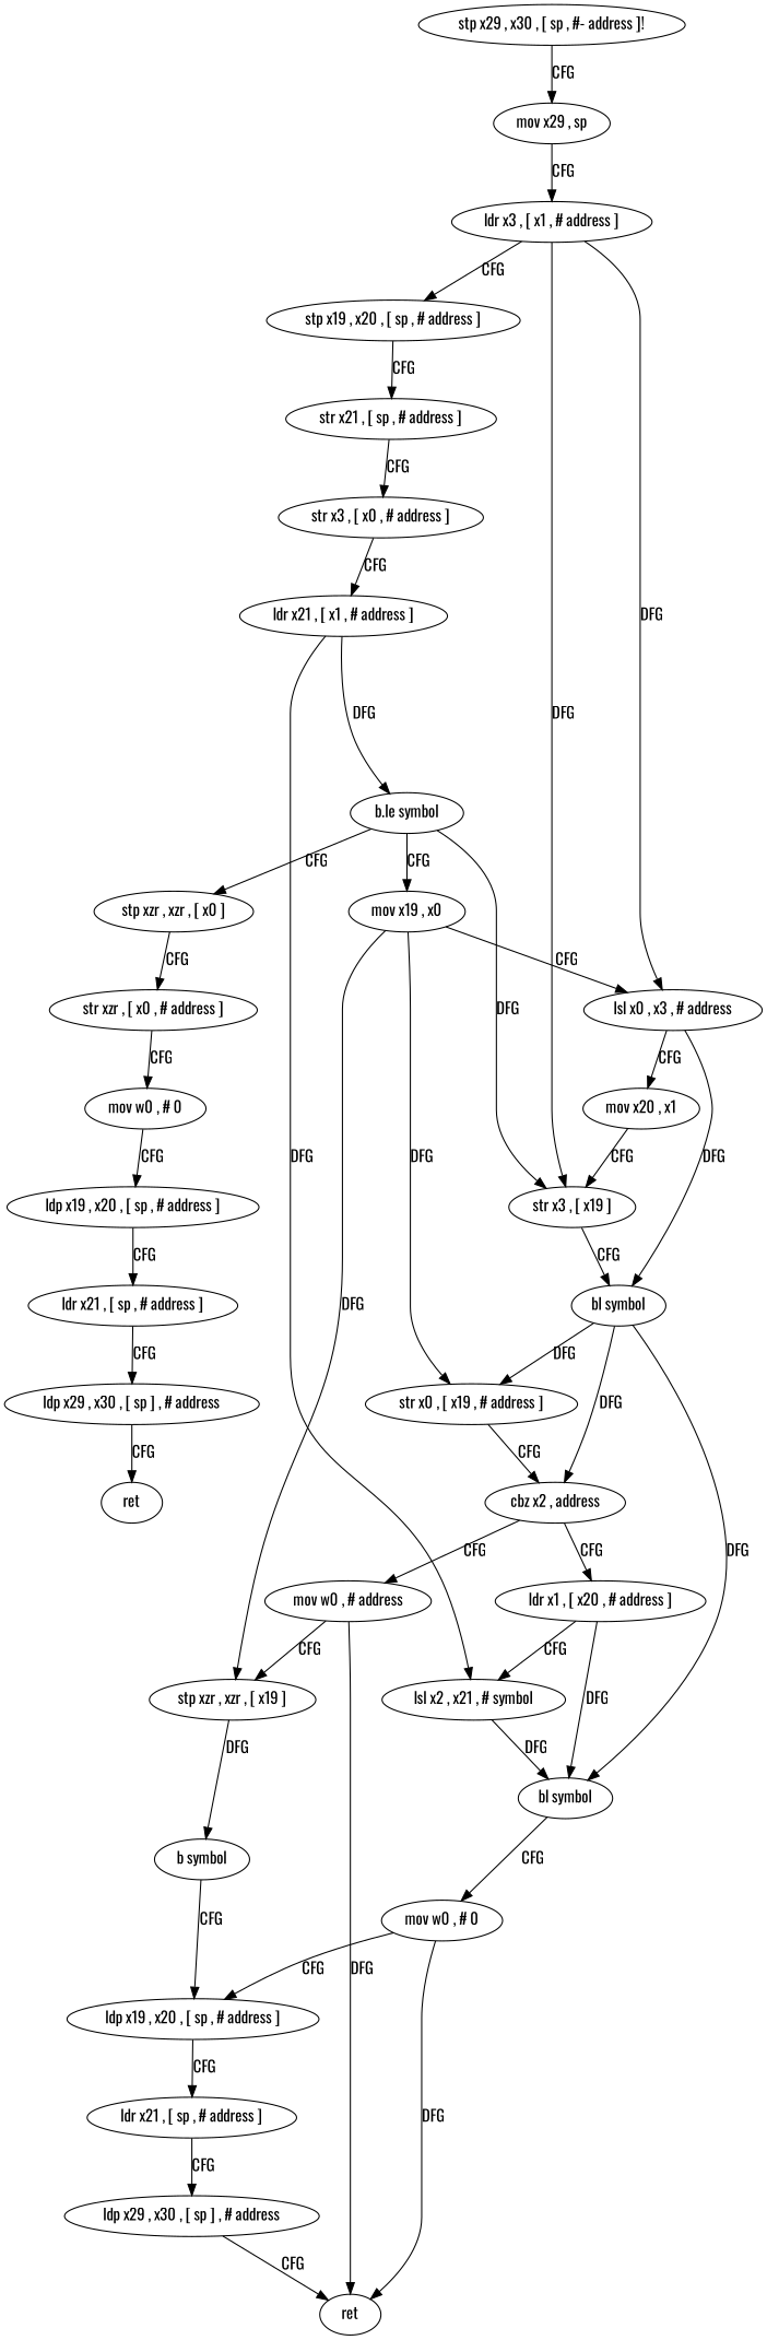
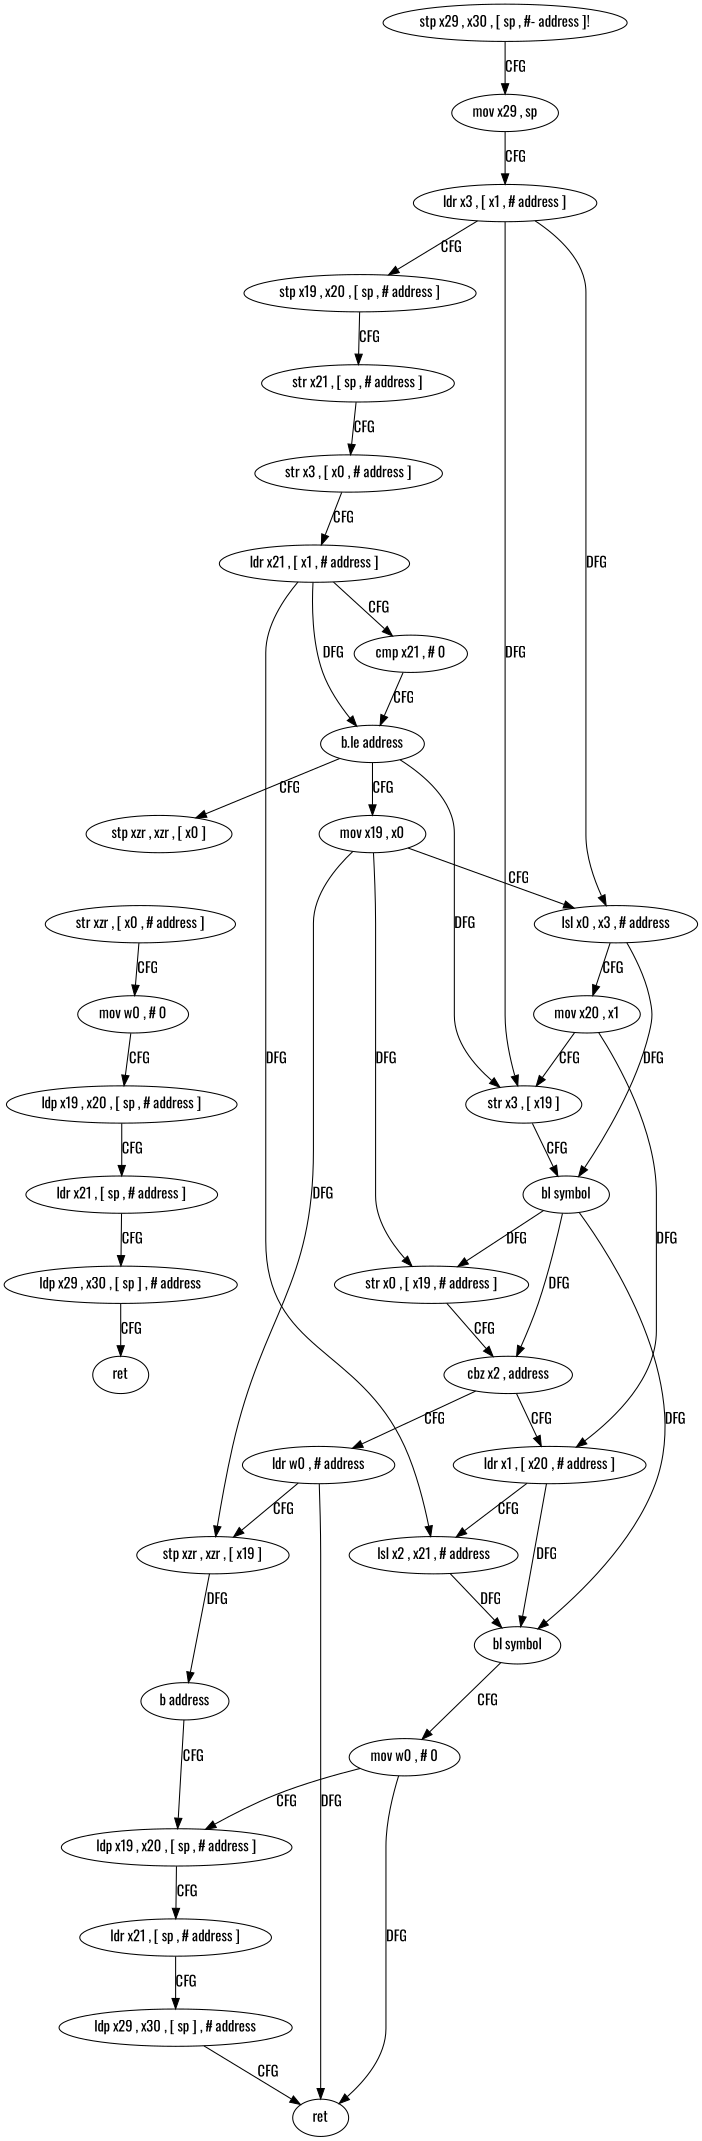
  digraph {
    fontname=Oswald
    node [fontname=Oswald]
    edge [fontname=Oswald]
    n1 [label="stp x29 , x30 , [ sp , #- address ]!"]
    n2 [label="mov x29 , sp"]
    n3 [label="ldr x3 , [ x1 , # address ]"]
    n4 [label="stp x19 , x20 , [ sp , # address ]"]
    n5 [label="lsl x0 , x3 , # address"]
    n6 [label="str x3 , [ x19 ]"]
    n7 [label="str x21 , [ sp , # address ]"]
    n8 [label="str x3 , [ x0 , # address ]"]
    n9 [label="ldr x21 , [ x1 , # address ]"]
    n10 [label="mov x20 , x1"]
    n11 [label="bl symbol"]
-   n13 [label="b.le symbol"]
-   n14 [label="lsl x2 , x21 , # symbol"]
+   n12 [label="cmp x21 , # 0"]
+   n13 [label="b.le address"]
+   n14 [label="lsl x2 , x21 , # address"]
    n15 [label="stp xzr , xzr , [ x0 ]"]
    n16 [label="mov x19 , x0"]
    n17 [label="bl symbol"]
    n18 [label="str xzr , [ x0 , # address ]"]
    n19 [label="str x0 , [ x19 , # address ]"]
    n20 [label="stp xzr , xzr , [ x19 ]"]
    n21 [label="mov w0 , # 0"]
    n22 [label="cbz x2 , address"]
-   n23 [label="b symbol"]
+   n23 [label="b address"]
    n24 [label="ldp x19 , x20 , [ sp , # address ]"]
    n25 [label="ldr x21 , [ sp , # address ]"]
    n26 [label="ldp x29 , x30 , [ sp ] , # address"]
    n27 [label=ret]
    n28 [label="ldr x1 , [ x20 , # address ]"]
-   n29 [label="mov w0 , # address"]
+   n29 [label="ldr w0 , # address"]
    n30 [label="mov w0 , # 0"]
    n31 [label=ret]
    n32 [label="ldp x19 , x20 , [ sp , # address ]"]
    n33 [label="ldr x21 , [ sp , # address ]"]
    n34 [label="ldp x29 , x30 , [ sp ] , # address"]
    n1 -> n2 [label=CFG]
    n2 -> n3 [label=CFG]
    n3 -> n4 [label=CFG]
    n3 -> n5 [label=DFG]
    n3 -> n6 [label=DFG]
    n4 -> n7 [label=CFG]
    n5 -> n10 [label=CFG]
    n5 -> n11 [label=DFG]
    n6 -> n11 [label=CFG]
    n7 -> n8 [label=CFG]
    n8 -> n9 [label=CFG]
+   n9 -> n12 [label=CFG]
    n9 -> n13 [label=DFG]
    n9 -> n14 [label=DFG]
    n10 -> n6 [label=CFG]
+   n10 -> n28 [label=DFG]
    n11 -> n17 [label=DFG]
    n11 -> n19 [label=DFG]
    n11 -> n22 [label=DFG]
+   n12 -> n13 [label=CFG]
    n13 -> n6 [label=DFG]
    n13 -> n15 [label=CFG]
    n13 -> n16 [label=CFG]
    n14 -> n17 [label=DFG]
-   n15 -> n18 [label=CFG]
    n16 -> n5 [label=CFG]
    n16 -> n19 [label=DFG]
    n16 -> n20 [label=DFG]
    n17 -> n30 [label=CFG]
    n18 -> n21 [label=CFG]
    n19 -> n22 [label=CFG]
    n20 -> n23 [label=DFG]
    n21 -> n24 [label=CFG]
    n22 -> n28 [label=CFG]
    n22 -> n29 [label=CFG]
    n23 -> n32 [label=CFG]
    n24 -> n25 [label=CFG]
    n25 -> n26 [label=CFG]
    n26 -> n27 [label=CFG]
    n28 -> n14 [label=CFG]
    n28 -> n17 [label=DFG]
    n29 -> n20 [label=CFG]
    n29 -> n31 [label=DFG]
    n30 -> n31 [label=DFG]
    n30 -> n32 [label=CFG]
    n32 -> n33 [label=CFG]
    n33 -> n34 [label=CFG]
    n34 -> n31 [label=CFG]
  }
